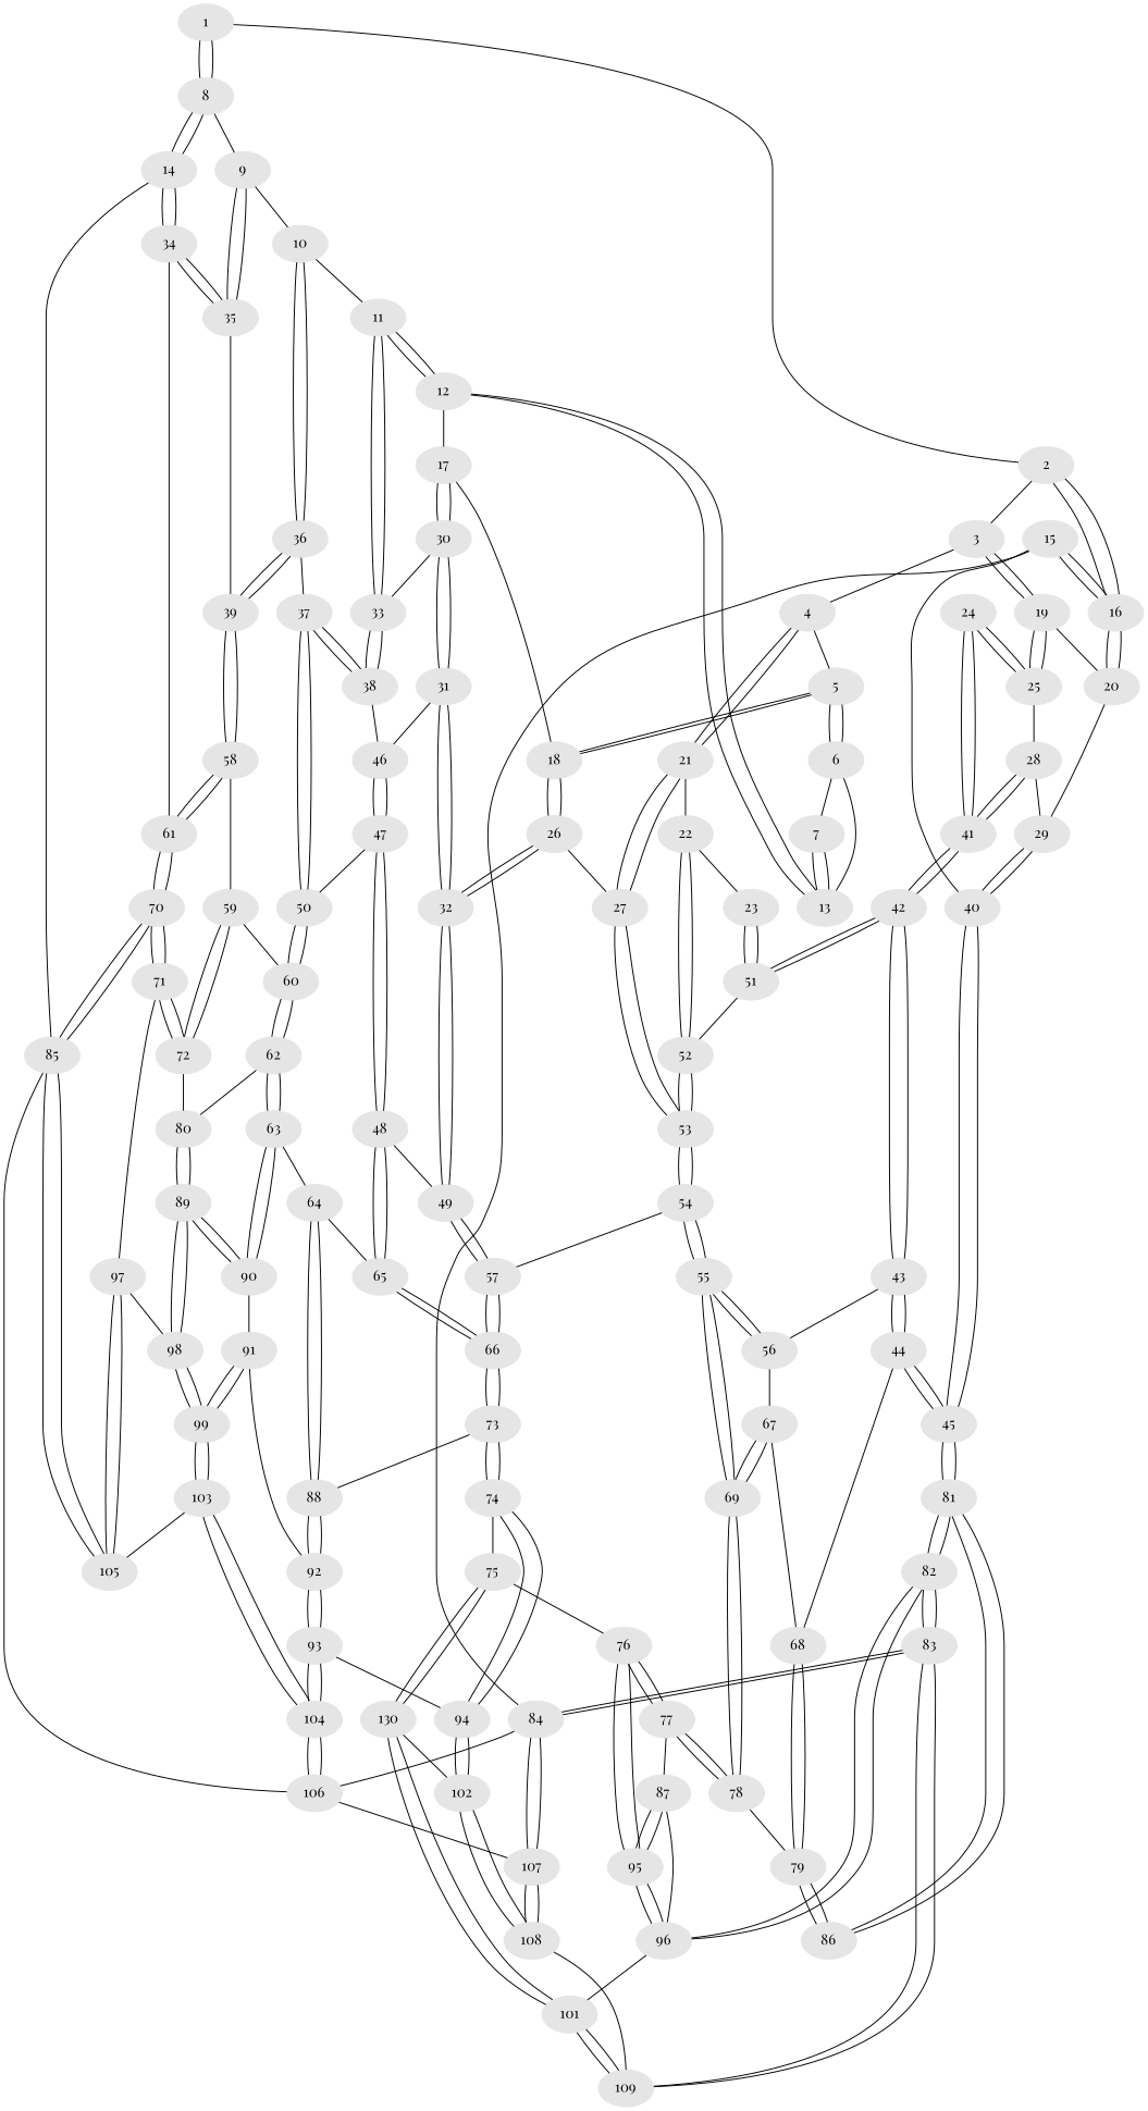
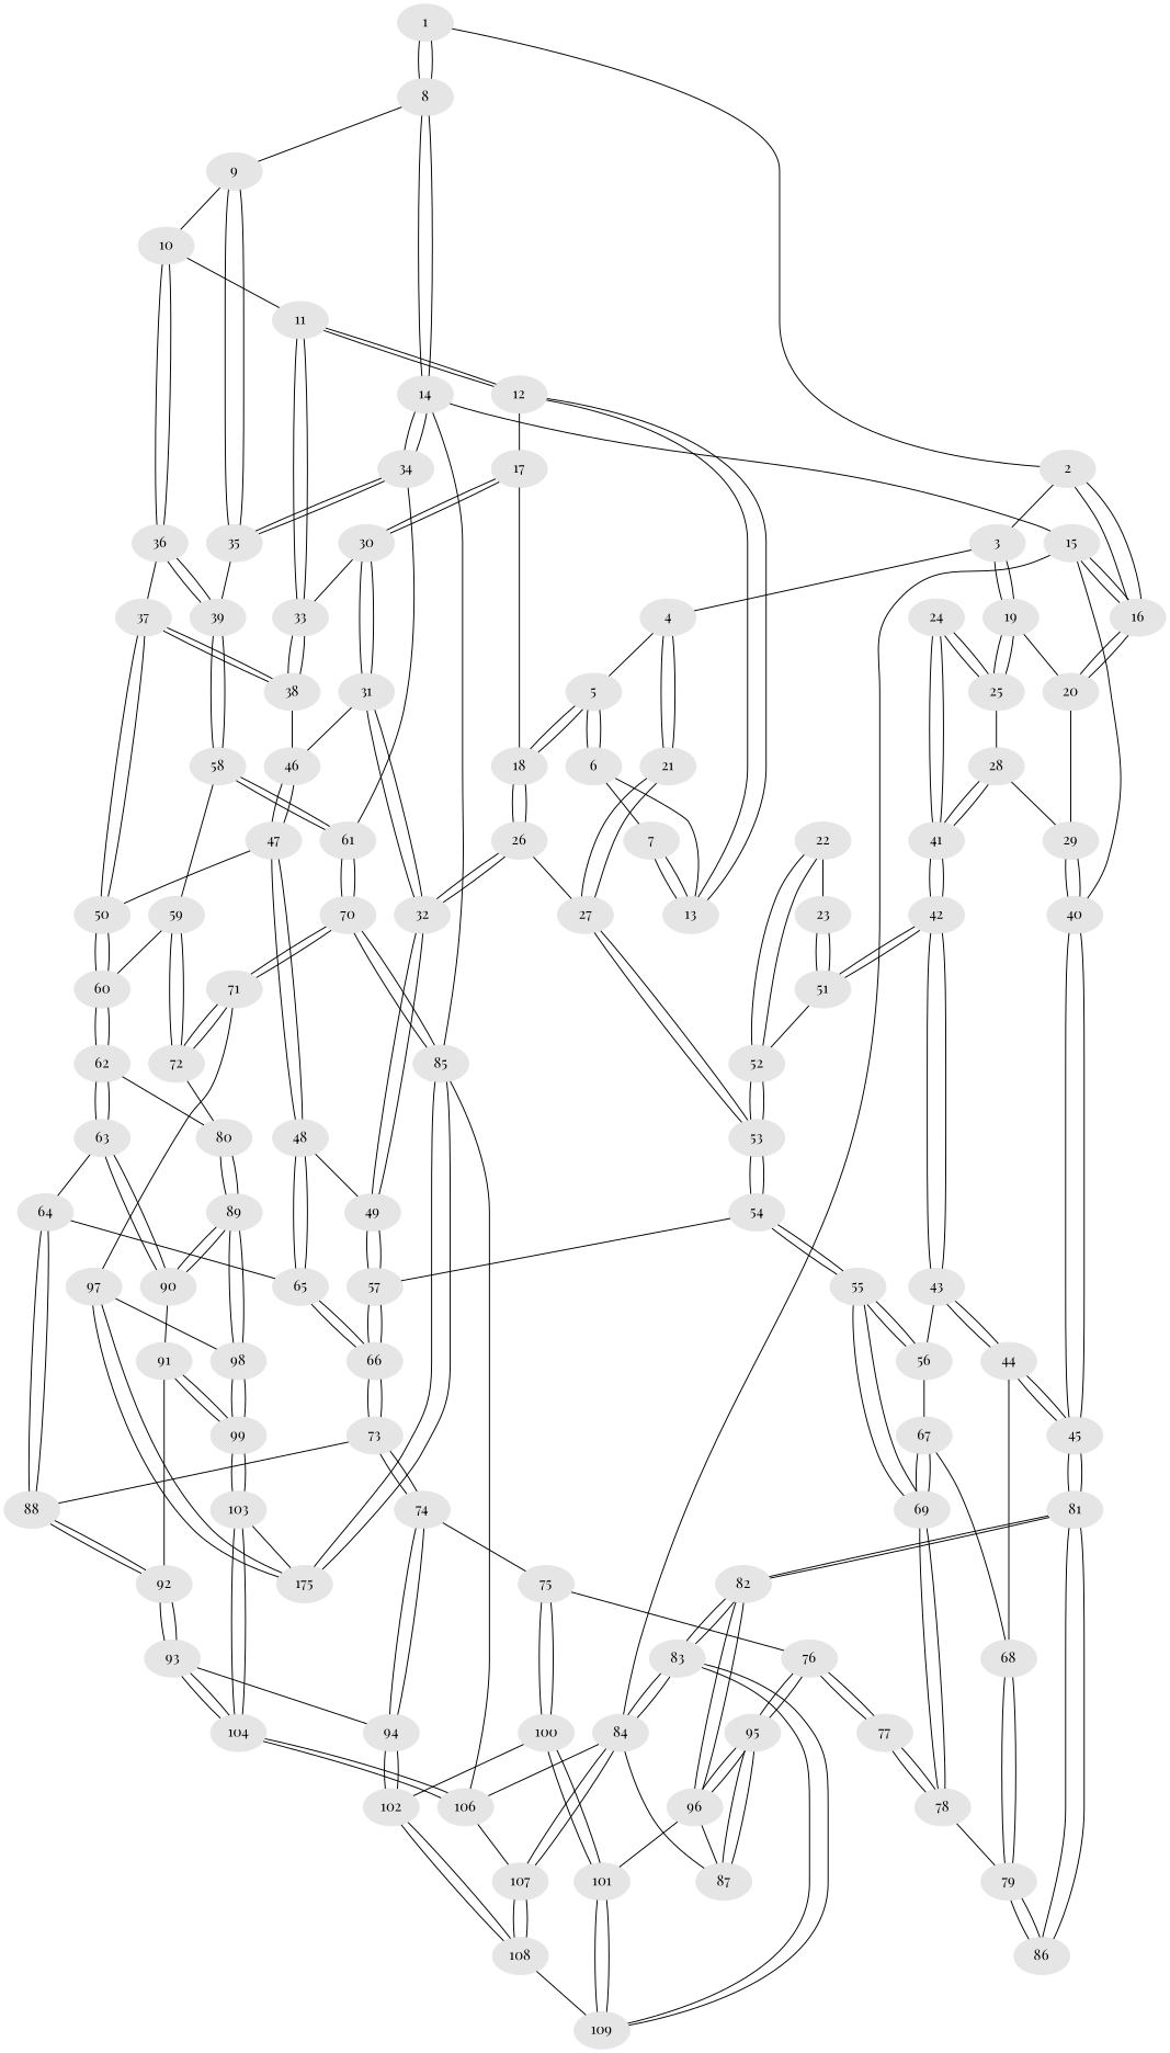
  graph {
    fontname="Playfair Display"
    node [color=gray90 fontname="Playfair Display" style=filled]
    edge [fontname="Playfair Display"]
    1
    2
    8
    3
    16
    9
    14
    4
    19
    20
    5
    21
    25
    6
    18
    22
    27
    7
    13
    26
    10
    35
    15
    34
    85
    11
    36
    39
    12
    33
    37
    17
    38
    30
    40
    84
    61
    106
-   105
+   105 [label=175]
    45
    107
    29
    31
    32
    28
    23
    52
    53
    51
    24
    41
    42
    49
    54
    46
    47
    57
    70
    58
    50
    60
    59
    81
    43
    44
    56
    68
    67
    79
    86
    82
    48
    65
    66
    62
    55
    69
    78
    73
    72
    80
    63
    71
    64
    90
    89
    88
    91
    92
    74
    97
    98
    75
    94
    76
-   100 [label=130]
+   100
    102
    77
    95
    101
    87
    96
    83
    109
    108
    93
    99
    103
    104
    1 -- 2
    1 -- 8
    1 -- 8
    2 -- 3
    2 -- 16
    2 -- 16
    8 -- 9
    8 -- 14
    8 -- 14
    3 -- 4
    3 -- 19
    3 -- 19
    16 -- 20
    16 -- 20
    9 -- 10
    9 -- 35
    9 -- 35
+   14 -- 15
    14 -- 34
    14 -- 34
    14 -- 85
    4 -- 5
    4 -- 21
    4 -- 21
    19 -- 20
    19 -- 25
    19 -- 25
    20 -- 29
    5 -- 6
    5 -- 6
    5 -- 18
    5 -- 18
-   21 -- 22
    21 -- 27
    21 -- 27
    25 -- 28
    6 -- 7
    6 -- 13
    18 -- 26
    18 -- 26
    22 -- 23
    22 -- 52
    22 -- 52
    27 -- 53
    27 -- 53
    7 -- 13
    7 -- 13
    26 -- 27
    26 -- 32
    26 -- 32
    10 -- 11
    10 -- 36
    10 -- 36
    35 -- 39
    15 -- 16
    15 -- 16
    15 -- 40
    15 -- 84
    34 -- 35
    34 -- 35
    34 -- 61
    85 -- 106
    85 -- 105
    85 -- 105
    11 -- 12
    11 -- 12
    11 -- 33
    11 -- 33
    36 -- 39
    36 -- 39
    36 -- 37
    39 -- 58
    39 -- 58
    12 -- 13
    12 -- 13
    12 -- 17
    33 -- 38
    33 -- 38
    37 -- 38
    37 -- 38
    37 -- 50
    37 -- 50
    17 -- 18
    17 -- 30
    17 -- 30
    38 -- 46
    30 -- 33
    30 -- 31
    30 -- 31
    40 -- 45
    40 -- 45
    84 -- 106
    84 -- 107
    84 -- 107
    61 -- 70
    61 -- 70
    106 -- 107
    45 -- 81
    45 -- 81
    107 -- 108
    107 -- 108
    29 -- 40
    29 -- 40
    31 -- 32
    31 -- 32
    31 -- 46
    32 -- 49
    32 -- 49
    28 -- 29
    28 -- 41
    28 -- 41
    23 -- 51
    23 -- 51
    52 -- 53
    52 -- 53
    53 -- 54
    53 -- 54
    51 -- 52
    24 -- 25
    24 -- 25
    24 -- 41
    24 -- 41
    41 -- 42
    41 -- 42
    42 -- 51
    42 -- 51
    42 -- 43
    42 -- 43
    49 -- 57
    49 -- 57
    54 -- 57
    54 -- 55
    54 -- 55
    46 -- 47
    46 -- 47
    47 -- 50
    47 -- 48
    47 -- 48
    57 -- 66
    57 -- 66
    70 -- 85
    70 -- 85
    70 -- 71
    70 -- 71
    58 -- 61
    58 -- 61
    58 -- 59
    50 -- 60
    50 -- 60
    60 -- 62
    60 -- 62
    59 -- 60
    59 -- 72
    59 -- 72
    81 -- 86
    81 -- 86
    81 -- 82
    81 -- 82
    43 -- 44
    43 -- 44
    43 -- 56
    44 -- 45
    44 -- 45
    44 -- 68
    56 -- 67
    68 -- 79
    68 -- 79
    67 -- 68
    67 -- 69
    67 -- 69
    79 -- 86
    79 -- 86
    82 -- 96
    82 -- 96
    82 -- 83
    82 -- 83
    48 -- 49
    48 -- 65
    48 -- 65
    65 -- 66
    65 -- 66
    66 -- 73
    66 -- 73
    62 -- 80
    62 -- 63
    62 -- 63
    55 -- 56
    55 -- 56
    55 -- 69
    55 -- 69
    69 -- 78
    69 -- 78
    78 -- 79
    73 -- 88
    73 -- 74
    73 -- 74
    72 -- 80
    80 -- 89
    80 -- 89
    63 -- 64
    63 -- 90
    63 -- 90
    71 -- 72
    71 -- 72
    71 -- 97
    64 -- 65
    64 -- 88
    64 -- 88
    90 -- 91
    89 -- 90
    89 -- 90
    89 -- 98
    89 -- 98
    88 -- 92
    88 -- 92
    91 -- 92
    91 -- 99
    91 -- 99
    92 -- 93
    92 -- 93
    74 -- 75
    74 -- 94
    74 -- 94
    97 -- 105
    97 -- 105
    97 -- 98
    98 -- 99
    98 -- 99
    75 -- 76
    75 -- 100
    75 -- 100
    94 -- 102
    94 -- 102
    76 -- 77
    76 -- 77
    76 -- 95
    76 -- 95
    100 -- 102
    100 -- 101
    100 -- 101
    102 -- 108
    102 -- 108
    77 -- 78
    77 -- 78
-   77 -- 87
+   84 -- 87
    95 -- 96
    95 -- 96
    101 -- 109
    101 -- 109
    87 -- 95
    87 -- 95
    96 -- 101
    96 -- 87
    83 -- 84
    83 -- 84
    83 -- 109
    83 -- 109
    108 -- 109
    93 -- 94
    93 -- 104
    93 -- 104
    99 -- 103
    99 -- 103
    103 -- 105
    103 -- 104
    103 -- 104
    104 -- 106
    104 -- 106
  }
